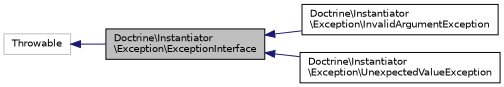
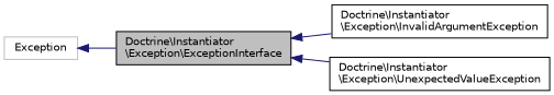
  digraph {
    rankdir=LR
    node [color=black fillcolor=white fontname=Helvetica fontsize=10 shape=record style=filled]
    edge [color=midnightblue dir=back fontname=Helvetica fontsize=10 labelfontname=Helvetica labelfontsize=10 style=solid]
    n1 [fillcolor=grey75 fontcolor=black height=0.2 label="Doctrine\\Instantiator\l\\Exception\\ExceptionInterface" width=0.4]
    n2 [height=0.2 label="Doctrine\\Instantiator\l\\Exception\\InvalidArgumentException" width=0.4]
    n3 [height=0.2 label="Doctrine\\Instantiator\l\\Exception\\UnexpectedValueException" width=0.4]
-   n4 [color=grey75 height=0.2 label=Throwable width=0.4]
+   n4 [color=grey75 height=0.2 label=Exception width=0.4]
    n1 -> n2
    n1 -> n3
    n4 -> n1
  }
